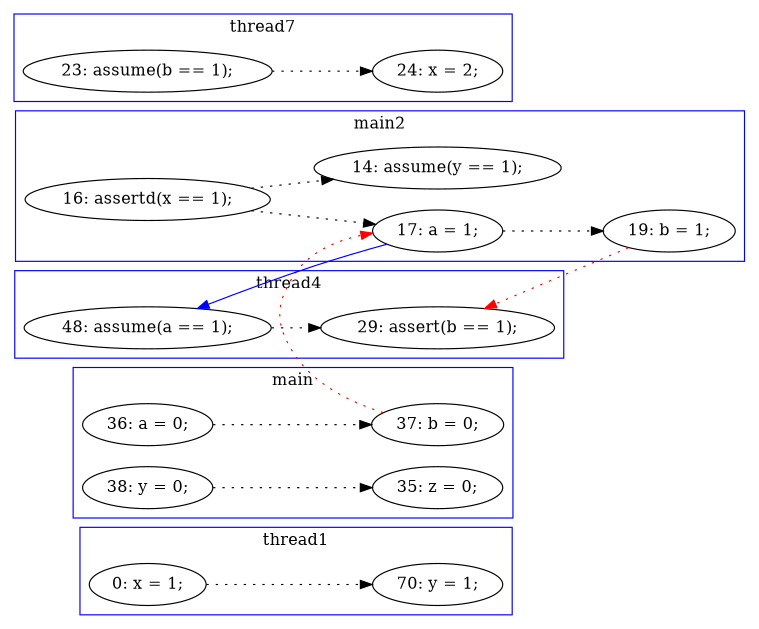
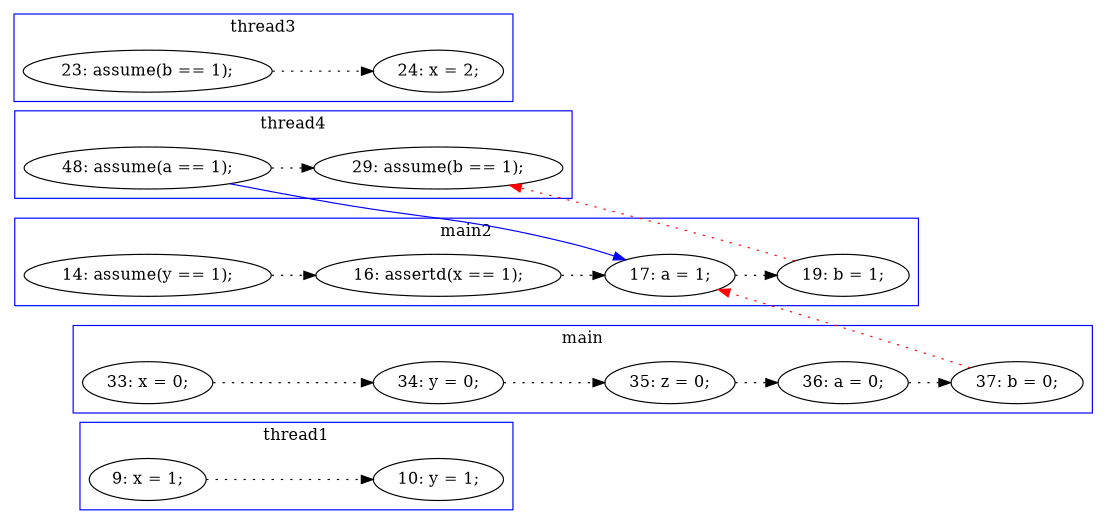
  digraph {
    rankdir=LR
    edge [color=black style=dotted]
-   n1 [label="0: x = 1;"]
-   n2 [label="70: y = 1;"]
+   n1 [label="9: x = 1;"]
+   n2 [label="10: y = 1;"]
    n3 [label="36: a = 0;"]
    n4 [label="37: b = 0;"]
-   n6 [label="38: y = 0;"]
+   n5 [label="33: x = 0;"]
+   n6 [label="34: y = 0;"]
    n7 [label="35: z = 0;"]
-   n8 [label="29: assert(b == 1);"]
+   n8 [label="29: assume(b == 1);"]
    n9 [label="48: assume(a == 1);"]
    n10 [label="19: b = 1;"]
    n11 [label="16: assertd(x == 1);"]
    n12 [label="17: a = 1;"]
    n13 [label="14: assume(y == 1);"]
    n14 [label="23: assume(b == 1);"]
    n15 [label="24: x = 2;"]
    subgraph cluster_1 {
      color=blue
      label=thread1
      n1
      n2
    }
    subgraph cluster_2 {
      color=blue
      label=main
      n3
      n4
+     n5
      n6
      n7
    }
    subgraph cluster_3 {
      color=blue
      label=thread4
      n8
      n9
    }
    subgraph cluster_4 {
      color=blue
      label=main2
      n10
      n11
      n12
      n13
    }
    subgraph cluster_5 {
      color=blue
-     label=thread7
+     label=thread3
      n14
      n15
    }
    n1 -> n2
    n3 -> n4
    n4 -> n12 [color=red constraint=false]
+   n5 -> n6
    n6 -> n7
+   n7 -> n3
    n9 -> n8
    n10 -> n8 [color=Red constraint=false]
    n11 -> n12
-   n12 -> n9 [color=Blue constraint=false style=""]
+   n9 -> n12 [color=Blue constraint=false style=""]
    n12 -> n10
-   n11 -> n13
+   n13 -> n11
    n14 -> n15
  }
